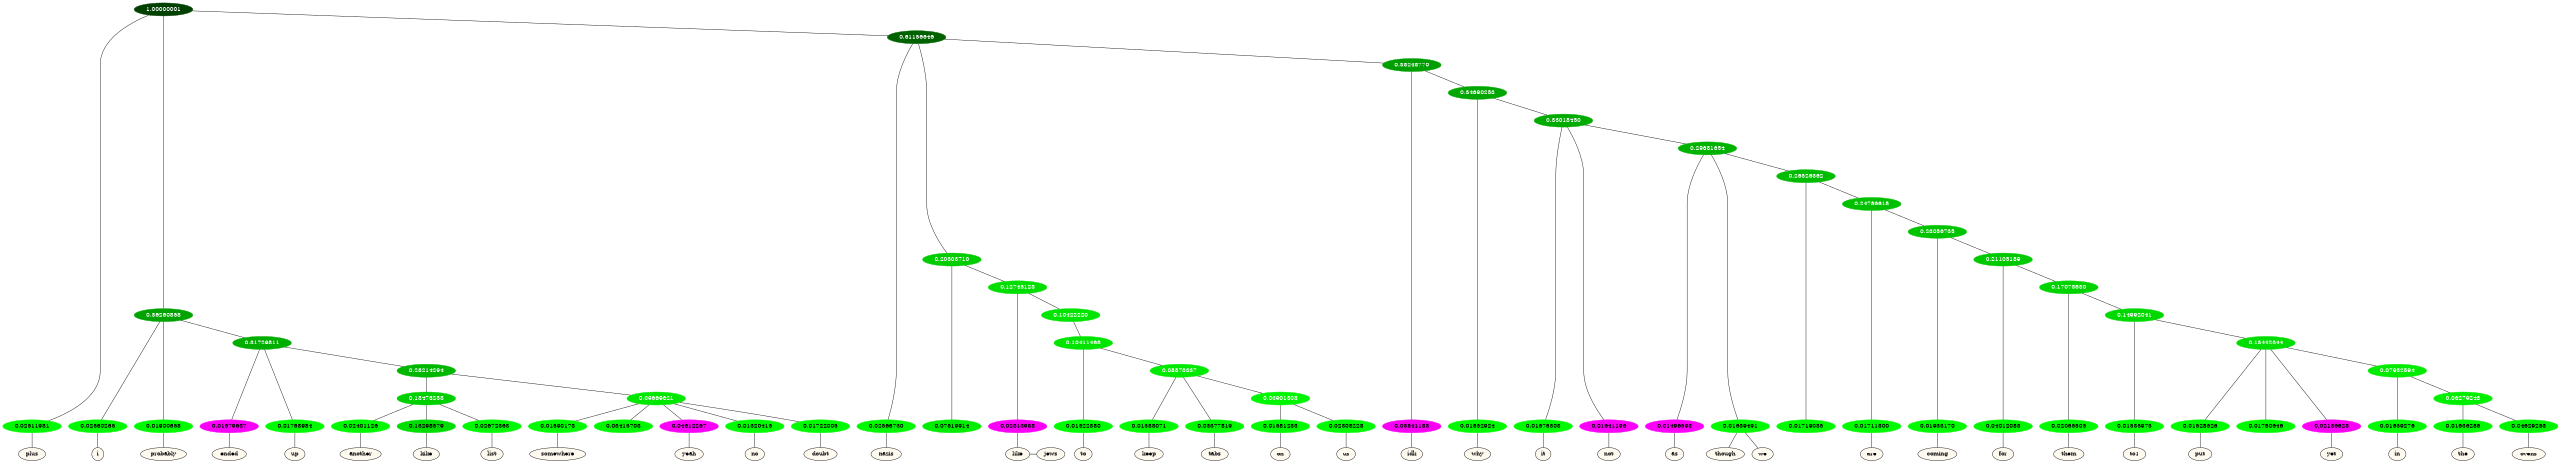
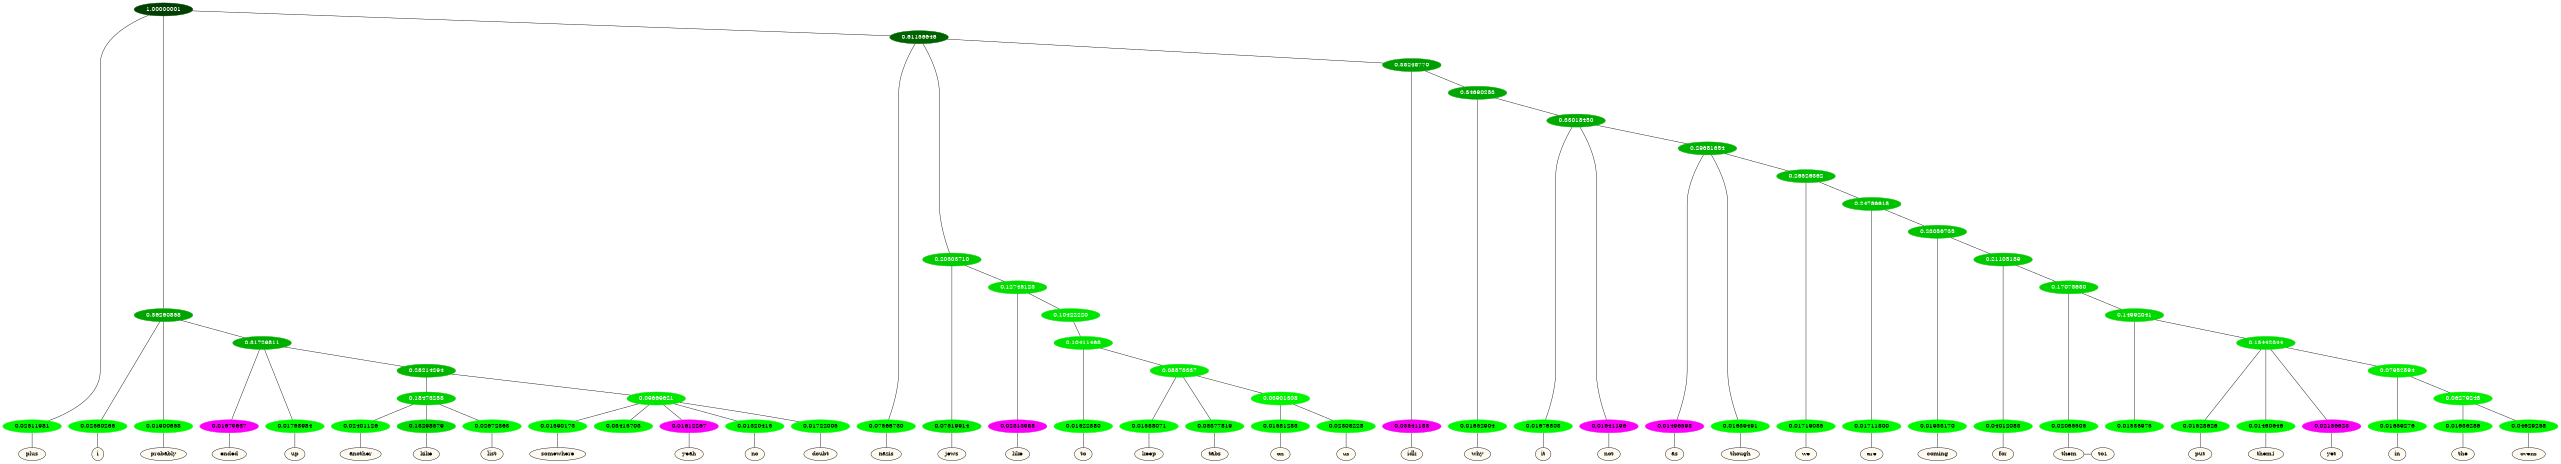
  graph {
    node [color=black format=png nodesep=0.001 ordering=out overlap_scaling=0.01 ranksep=0.001 style=filled fontcolor=black]
    n1 [fillcolor=floralwhite height=0.15 label=i style="filled,solid" width=0.15 fontcolor=""]
    n2 [fillcolor=floralwhite height=0.15 label=probably style="filled,solid" width=0.15 fontcolor=""]
    n3 [fillcolor=floralwhite height=0.15 label=ended style="filled,solid" width=0.15 fontcolor=""]
    n4 [fillcolor=floralwhite height=0.15 label=up style="filled,solid" width=0.15 fontcolor=""]
    n5 [fillcolor=floralwhite height=0.15 label=another style="filled,solid" width=0.15 fontcolor=""]
    n6 [fillcolor=floralwhite height=0.15 label=kike style="filled,solid" width=0.15 fontcolor=""]
    n7 [fillcolor=floralwhite height=0.15 label=list style="filled,solid" width=0.15 fontcolor=""]
    n8 [fillcolor=floralwhite height=0.15 label=somewhere style="filled,solid" width=0.15 fontcolor=""]
    n9 [fillcolor=floralwhite height=0.15 label=yeah style="filled,solid" width=0.15 fontcolor=""]
    n10 [fillcolor=floralwhite height=0.15 label=no style="filled,solid" width=0.15 fontcolor=""]
    n11 [fillcolor=floralwhite height=0.15 label=doubt style="filled,solid" width=0.15 fontcolor=""]
    n12 [fillcolor=floralwhite height=0.15 label=plus style="filled,solid" width=0.15 fontcolor=""]
    n13 [fillcolor=floralwhite height=0.15 label=jews style="filled,solid" width=0.15 fontcolor=""]
    n14 [fillcolor=floralwhite height=0.15 label=like style="filled,solid" width=0.15 fontcolor=""]
    n15 [fillcolor=floralwhite height=0.15 label=to style="filled,solid" width=0.15 fontcolor=""]
    n16 [fillcolor=floralwhite height=0.15 label=keep style="filled,solid" width=0.15 fontcolor=""]
    n17 [fillcolor=floralwhite height=0.15 label=tabs style="filled,solid" width=0.15 fontcolor=""]
    n18 [fillcolor=floralwhite height=0.15 label=on style="filled,solid" width=0.15 fontcolor=""]
    n19 [fillcolor=floralwhite height=0.15 label=us style="filled,solid" width=0.15 fontcolor=""]
    n20 [fillcolor=floralwhite height=0.15 label=nazis style="filled,solid" width=0.15 fontcolor=""]
    n21 [fillcolor=floralwhite height=0.15 label=idk style="filled,solid" width=0.15 fontcolor=""]
    n22 [fillcolor=floralwhite height=0.15 label=why style="filled,solid" width=0.15 fontcolor=""]
    n23 [fillcolor=floralwhite height=0.15 label=it style="filled,solid" width=0.15 fontcolor=""]
    n24 [fillcolor=floralwhite height=0.15 label=not style="filled,solid" width=0.15 fontcolor=""]
    n25 [fillcolor=floralwhite height=0.15 label=as style="filled,solid" width=0.15 fontcolor=""]
    n26 [fillcolor=floralwhite height=0.15 label=though style="filled,solid" width=0.15 fontcolor=""]
    n27 [fillcolor=floralwhite height=0.15 label=we style="filled,solid" width=0.15 fontcolor=""]
    n28 [fillcolor=floralwhite height=0.15 label=are style="filled,solid" width=0.15 fontcolor=""]
    n29 [fillcolor=floralwhite height=0.15 label=coming style="filled,solid" width=0.15 fontcolor=""]
    n30 [fillcolor=floralwhite height=0.15 label=for style="filled,solid" width=0.15 fontcolor=""]
    n31 [fillcolor=floralwhite height=0.15 label=them style="filled,solid" width=0.15 fontcolor=""]
    n32 [fillcolor=floralwhite height=0.15 label=to1 style="filled,solid" width=0.15 fontcolor=""]
    n33 [fillcolor=floralwhite height=0.15 label=put style="filled,solid" width=0.15 fontcolor=""]
+   n34 [fillcolor=floralwhite height=0.15 label=them1 style="filled,solid" width=0.15 fontcolor=""]
    n35 [fillcolor=floralwhite height=0.15 label=in style="filled,solid" width=0.15 fontcolor=""]
    n36 [fillcolor=floralwhite height=0.15 label=the style="filled,solid" width=0.15 fontcolor=""]
    n37 [fillcolor=floralwhite height=0.15 label=ovens style="filled,solid" width=0.15 fontcolor=""]
    n38 [fillcolor=floralwhite height=0.15 label=yet style="filled,solid" width=0.15 fontcolor=""]
    n39 [color="0.334 1.000 0.974" height=0.15 label=0.02560265 width=0.15]
    n40 [color="0.334 1.000 0.981" height=0.15 label=0.01900658 width=0.15]
    n41 [color="0.835 1.000 0.983" height=0.15 label=0.01679637 width=0.15]
    n42 [color="0.334 1.000 0.982" height=0.15 label=0.01768984 width=0.15]
    n43 [color="0.334 1.000 0.976" height=0.15 label=0.02401126 width=0.15]
    n44 [color="0.334 1.000 0.867" height=0.15 label=0.13298579 width=0.15]
    n45 [color="0.334 1.000 0.973" height=0.15 label=0.02672363 width=0.15]
    n46 [color="0.334 1.000 0.984" height=0.15 label=0.01590173 width=0.15]
    n47 [color="0.334 1.000 0.966" height=0.15 label=0.03415703 width=0.15]
-   n48 [color="0.835 1.000 0.984" height=0.15 label=0.04612267 width=0.15]
+   n48 [color="0.835 1.000 0.984" height=0.15 label=0.01612267 width=0.15]
    n49 [color="0.334 1.000 0.987" height=0.15 label=0.01320415 width=0.15]
    n50 [color="0.334 1.000 0.983" height=0.15 label=0.01722005 width=0.15]
    n51 [color="0.334 1.000 0.975" height=0.15 label=0.02511981 width=0.15]
    n52 [color="0.334 1.000 0.925" height=0.15 label=0.07519914 width=0.15]
    n53 [color="0.835 1.000 0.977" height=0.15 label=0.02313988 width=0.15]
    n54 [color="0.334 1.000 0.985" height=0.15 label=0.01522380 width=0.15]
    n55 [color="0.334 1.000 0.984" height=0.15 label=0.01588071 width=0.15]
    n56 [color="0.334 1.000 0.966" height=0.15 label=0.03377819 width=0.15]
    n57 [color="0.334 1.000 0.984" height=0.15 label=0.01581283 width=0.15]
    n58 [color="0.334 1.000 0.977" height=0.15 label=0.02308228 width=0.15]
-   n59 [color="0.334 1.000 0.974" height=0.15 label=0.02566730 width=0.15]
+   n59 [color="0.334 1.000 0.974" height=0.15 label=0.07566730 width=0.15]
    n60 [color="0.835 1.000 0.965" height=0.15 label=0.03541183 width=0.15]
-   n61 [color="0.334 1.000 0.983" height=0.15 label=0.01652924 width=0.15]
+   n61 [color="0.334 1.000 0.983" height=0.15 label=0.01652904 width=0.15]
    n62 [color="0.334 1.000 0.983" height=0.15 label=0.01676303 width=0.15]
    n63 [color="0.835 1.000 0.984" height=0.15 label=0.01641196 width=0.15]
    n64 [color="0.835 1.000 0.985" height=0.15 label=0.01496598 width=0.15]
    n65 [color="0.334 1.000 0.984" height=0.15 label=0.01639491 width=0.15]
    n66 [color="0.334 1.000 0.983" height=0.15 label=0.01719085 width=0.15]
    n67 [color="0.334 1.000 0.983" height=0.15 label=0.01711800 width=0.15]
    n68 [color="0.334 1.000 0.981" height=0.15 label=0.01933170 width=0.15]
    n69 [color="0.334 1.000 0.960" height=0.15 label=0.04012083 width=0.15]
    n70 [color="0.334 1.000 0.979" height=0.15 label=0.02065505 width=0.15]
    n71 [color="0.334 1.000 0.985" height=0.15 label=0.01535975 width=0.15]
    n72 [color="0.334 1.000 0.985" height=0.15 label=0.01528626 width=0.15]
-   n73 [color="0.334 1.000 0.982" height=0.15 label=0.01760646 width=0.15]
+   n73 [color="0.334 1.000 0.982" height=0.15 label=0.01460646 width=0.15]
    n74 [color="0.334 1.000 0.983" height=0.15 label=0.01659276 width=0.15]
    n75 [color="0.334 1.000 0.984" height=0.15 label=0.01636286 width=0.15]
    n76 [color="0.334 1.000 0.954" height=0.15 label=0.04629258 width=0.15]
    n77 [color="0.835 1.000 0.978" height=0.15 label=0.02186623 width=0.15]
    n78 [color="0.334 1.000 0.250" fontcolor=grey99 height=0.15 label=1.00000001 width=0.15]
    n79 [color="0.334 1.000 0.637" fontcolor=grey99 height=0.15 label=0.36260858 width=0.15]
    n80 [color="0.334 1.000 0.388" fontcolor=grey99 height=0.15 label=0.61156646 width=0.15]
    n81 [color="0.334 1.000 0.683" fontcolor=grey99 height=0.15 label=0.31729811 width=0.15]
    n82 [color="0.334 1.000 0.797" fontcolor=grey99 height=0.15 label=0.20303710 width=0.15]
    n83 [color="0.334 1.000 0.618" fontcolor=grey99 height=0.15 label=0.38248770 width=0.15]
    n84 [color="0.334 1.000 0.718" fontcolor=grey99 height=0.15 label=0.28214294 width=0.15]
    n85 [color="0.334 1.000 0.873" fontcolor=grey99 height=0.15 label=0.12745123 width=0.15]
    n86 [color="0.334 1.000 0.653" fontcolor=grey99 height=0.15 label=0.34690253 width=0.15]
    n87 [color="0.334 1.000 0.815" fontcolor=grey99 height=0.15 label=0.18473258 width=0.15]
    n88 [color="0.334 1.000 0.903" fontcolor=grey99 height=0.15 label=0.09669621 width=0.15]
    n89 [color="0.334 1.000 0.896" fontcolor=grey99 height=0.15 label=0.10422220 width=0.15]
    n90 [color="0.334 1.000 0.670" fontcolor=grey99 height=0.15 label=0.33018450 width=0.15]
    n91 [color="0.334 1.000 0.896" fontcolor=grey99 height=0.15 label=0.10411468 width=0.15]
    n92 [color="0.334 1.000 0.703" fontcolor=grey99 height=0.15 label=0.29681654 width=0.15]
    n93 [color="0.334 1.000 0.911" fontcolor=grey99 height=0.15 label=0.08878337 width=0.15]
    n94 [color="0.334 1.000 0.735" fontcolor=grey99 height=0.15 label=0.26526362 width=0.15]
    n95 [color="0.334 1.000 0.961" fontcolor=grey99 height=0.15 label=0.03901308 width=0.15]
    n96 [color="0.334 1.000 0.752" fontcolor=grey99 height=0.15 label=0.24786618 width=0.15]
    n97 [color="0.334 1.000 0.769" fontcolor=grey99 height=0.15 label=0.23056735 width=0.15]
    n98 [color="0.334 1.000 0.789" fontcolor=grey99 height=0.15 label=0.21105189 width=0.15]
    n99 [color="0.334 1.000 0.829" fontcolor=grey99 height=0.15 label=0.17073630 width=0.15]
    n100 [color="0.334 1.000 0.850" fontcolor=grey99 height=0.15 label=0.14992041 width=0.15]
    n101 [color="0.334 1.000 0.866" fontcolor=grey99 height=0.15 label=0.13442344 width=0.15]
    n102 [color="0.334 1.000 0.920" fontcolor=grey99 height=0.15 label=0.07952594 width=0.15]
    n103 [color="0.334 1.000 0.937" fontcolor=grey99 height=0.15 label=0.06279248 width=0.15]
    subgraph sub_1 {
      rank=same
      n1
      n2
      n3
      n4
      n5
      n6
      n7
      n8
      n9
      n10
      n11
      n12
      n13
      n14
      n15
      n16
      n17
      n18
      n19
      n20
      n21
      n22
      n23
      n24
      n25
      n26
      n27
      n28
      n29
      n30
      n31
      n32
      n33
+     n34
      n35
      n36
      n37
      n38
    }
    subgraph sub_2 {
      rank=same
      n39
      n40
      n41
      n42
      n43
      n44
      n45
      n46
      n47
      n48
      n49
      n50
      n51
      n52
      n53
      n54
      n55
      n56
      n57
      n58
      n59
      n60
      n61
      n62
      n63
      n64
      n65
      n66
      n67
      n68
      n69
      n70
      n71
      n72
      n73
      n74
      n75
      n76
      n77
    }
    n39 -- n1
    n40 -- n2
    n41 -- n3
    n42 -- n4
    n43 -- n5
    n44 -- n6
    n45 -- n7
    n46 -- n8
    n48 -- n9
    n49 -- n10
    n50 -- n11
    n51 -- n12
-   n14 -- n13
+   n52 -- n13
    n53 -- n14
    n54 -- n15
    n55 -- n16
    n56 -- n17
    n57 -- n18
    n58 -- n19
    n59 -- n20
    n60 -- n21
    n61 -- n22
    n62 -- n23
    n63 -- n24
    n64 -- n25
    n65 -- n26
-   n65 -- n27
+   n66 -- n27
    n67 -- n28
    n68 -- n29
    n69 -- n30
    n70 -- n31
-   n71 -- n32
+   n31 -- n32
    n72 -- n33
+   n73 -- n34
    n74 -- n35
    n75 -- n36
    n76 -- n37
    n77 -- n38
    n78 -- n51
    n78 -- n79
    n78 -- n80
    n79 -- n39
    n79 -- n40
    n79 -- n81
    n80 -- n59
    n80 -- n82
    n80 -- n83
    n81 -- n41
    n81 -- n42
    n81 -- n84
    n82 -- n52
    n82 -- n85
    n83 -- n60
    n83 -- n86
    n84 -- n87
    n84 -- n88
    n85 -- n53
    n85 -- n89
    n86 -- n61
    n86 -- n90
    n87 -- n43
    n87 -- n44
    n87 -- n45
    n88 -- n46
    n88 -- n47
    n88 -- n48
    n88 -- n49
    n88 -- n50
    n89 -- n91
    n90 -- n62
    n90 -- n63
    n90 -- n92
    n91 -- n54
    n91 -- n93
    n92 -- n64
    n92 -- n65
    n92 -- n94
    n93 -- n55
    n93 -- n56
    n93 -- n95
    n94 -- n66
    n94 -- n96
    n95 -- n57
    n95 -- n58
    n96 -- n67
    n96 -- n97
    n97 -- n68
    n97 -- n98
    n98 -- n69
    n98 -- n99
    n99 -- n70
    n99 -- n100
    n100 -- n71
    n100 -- n101
    n101 -- n72
    n101 -- n73
    n101 -- n77
    n101 -- n102
    n102 -- n74
    n102 -- n103
    n103 -- n75
    n103 -- n76
  }
